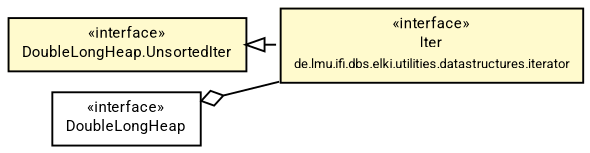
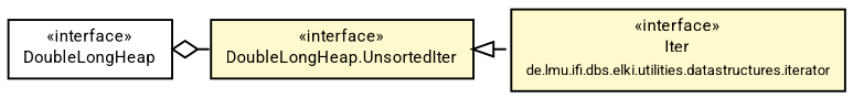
  digraph {
    nodesep=0.15
    rankdir=LR
    ranksep=0.25
    node [fontcolor=black fontname=Roboto fontsize=8 margin=0 shape=plaintext]
    edge [color=black dir=back fontname=Roboto fontsize=7 labelfontname=Roboto labelfontsize=7]
    n1 [height=0 label=<<table title="de.lmu.ifi.dbs.elki.utilities.datastructures.iterator.Iter" border="0" cellborder="1" cellspacing="0" cellpadding="2" bgcolor="LemonChiffon" href="../iterator/Iter.html" target="_parent"> 		<tr><td><table border="0" cellspacing="0" cellpadding="1"> 		<tr><td align="center" balign="center"> &#171;interface&#187; </td></tr> 		<tr><td align="center" balign="center"> <font face="Roboto">Iter</font> </td></tr> 		<tr><td align="center" balign="center"> <font face="Roboto" point-size="7.0">de.lmu.ifi.dbs.elki.utilities.datastructures.iterator</font> </td></tr> 		</table></td></tr> 		</table>> width=0]
    n2 [height=0 label=<<table title="de.lmu.ifi.dbs.elki.utilities.datastructures.heap.DoubleLongHeap.UnsortedIter" border="0" cellborder="1" cellspacing="0" cellpadding="2" bgcolor="lemonChiffon" href="DoubleLongHeap.UnsortedIter.html" target="_parent"> 		<tr><td><table border="0" cellspacing="0" cellpadding="1"> 		<tr><td align="center" balign="center"> &#171;interface&#187; </td></tr> 		<tr><td align="center" balign="center"> <font face="Roboto">DoubleLongHeap.UnsortedIter</font> </td></tr> 		</table></td></tr> 		</table>> width=0]
    n3 [height=0 label=<<table title="de.lmu.ifi.dbs.elki.utilities.datastructures.heap.DoubleLongHeap" border="0" cellborder="1" cellspacing="0" cellpadding="2" href="DoubleLongHeap.html" target="_parent"> 		<tr><td><table border="0" cellspacing="0" cellpadding="1"> 		<tr><td align="center" balign="center"> &#171;interface&#187; </td></tr> 		<tr><td align="center" balign="center"> <font face="Roboto">DoubleLongHeap</font> </td></tr> 		</table></td></tr> 		</table>> width=0]
    n2 -> n1 [arrowtail=empty style=dashed weight=9]
-   n3 -> n1 [arrowhead=none arrowtail=ediamond weight=4]
+   n3 -> n2 [arrowhead=none arrowtail=ediamond weight=4]
  }
